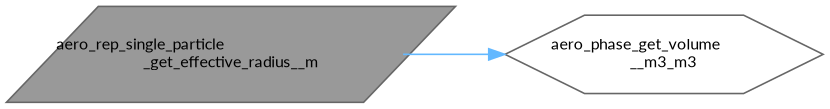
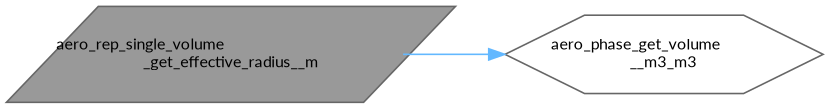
  digraph {
    rankdir=LR
    fontname=Lato
    node [fontname=Lato fontsize=10 style=filled]
-   n1 [color=gray40 fillcolor=grey60 fontcolor=black height=0.2 label="aero_rep_single_particle\l_get_effective_radius__m" shape=parallelogram width=0.4]
+   n1 [color=gray40 fillcolor=grey60 fontcolor=black height=0.2 label="aero_rep_single_volume\l_get_effective_radius__m" shape=parallelogram width=0.4]
    n2 [color=grey40 fillcolor=white height=0.2 label="aero_phase_get_volume\l__m3_m3" shape=hexagon width=0.4]
    n1 -> n2 [color=steelblue1 fontname=Lato fontsize=10 labelfontname=Helvetica labelfontsize=10 style=solid]
  }
